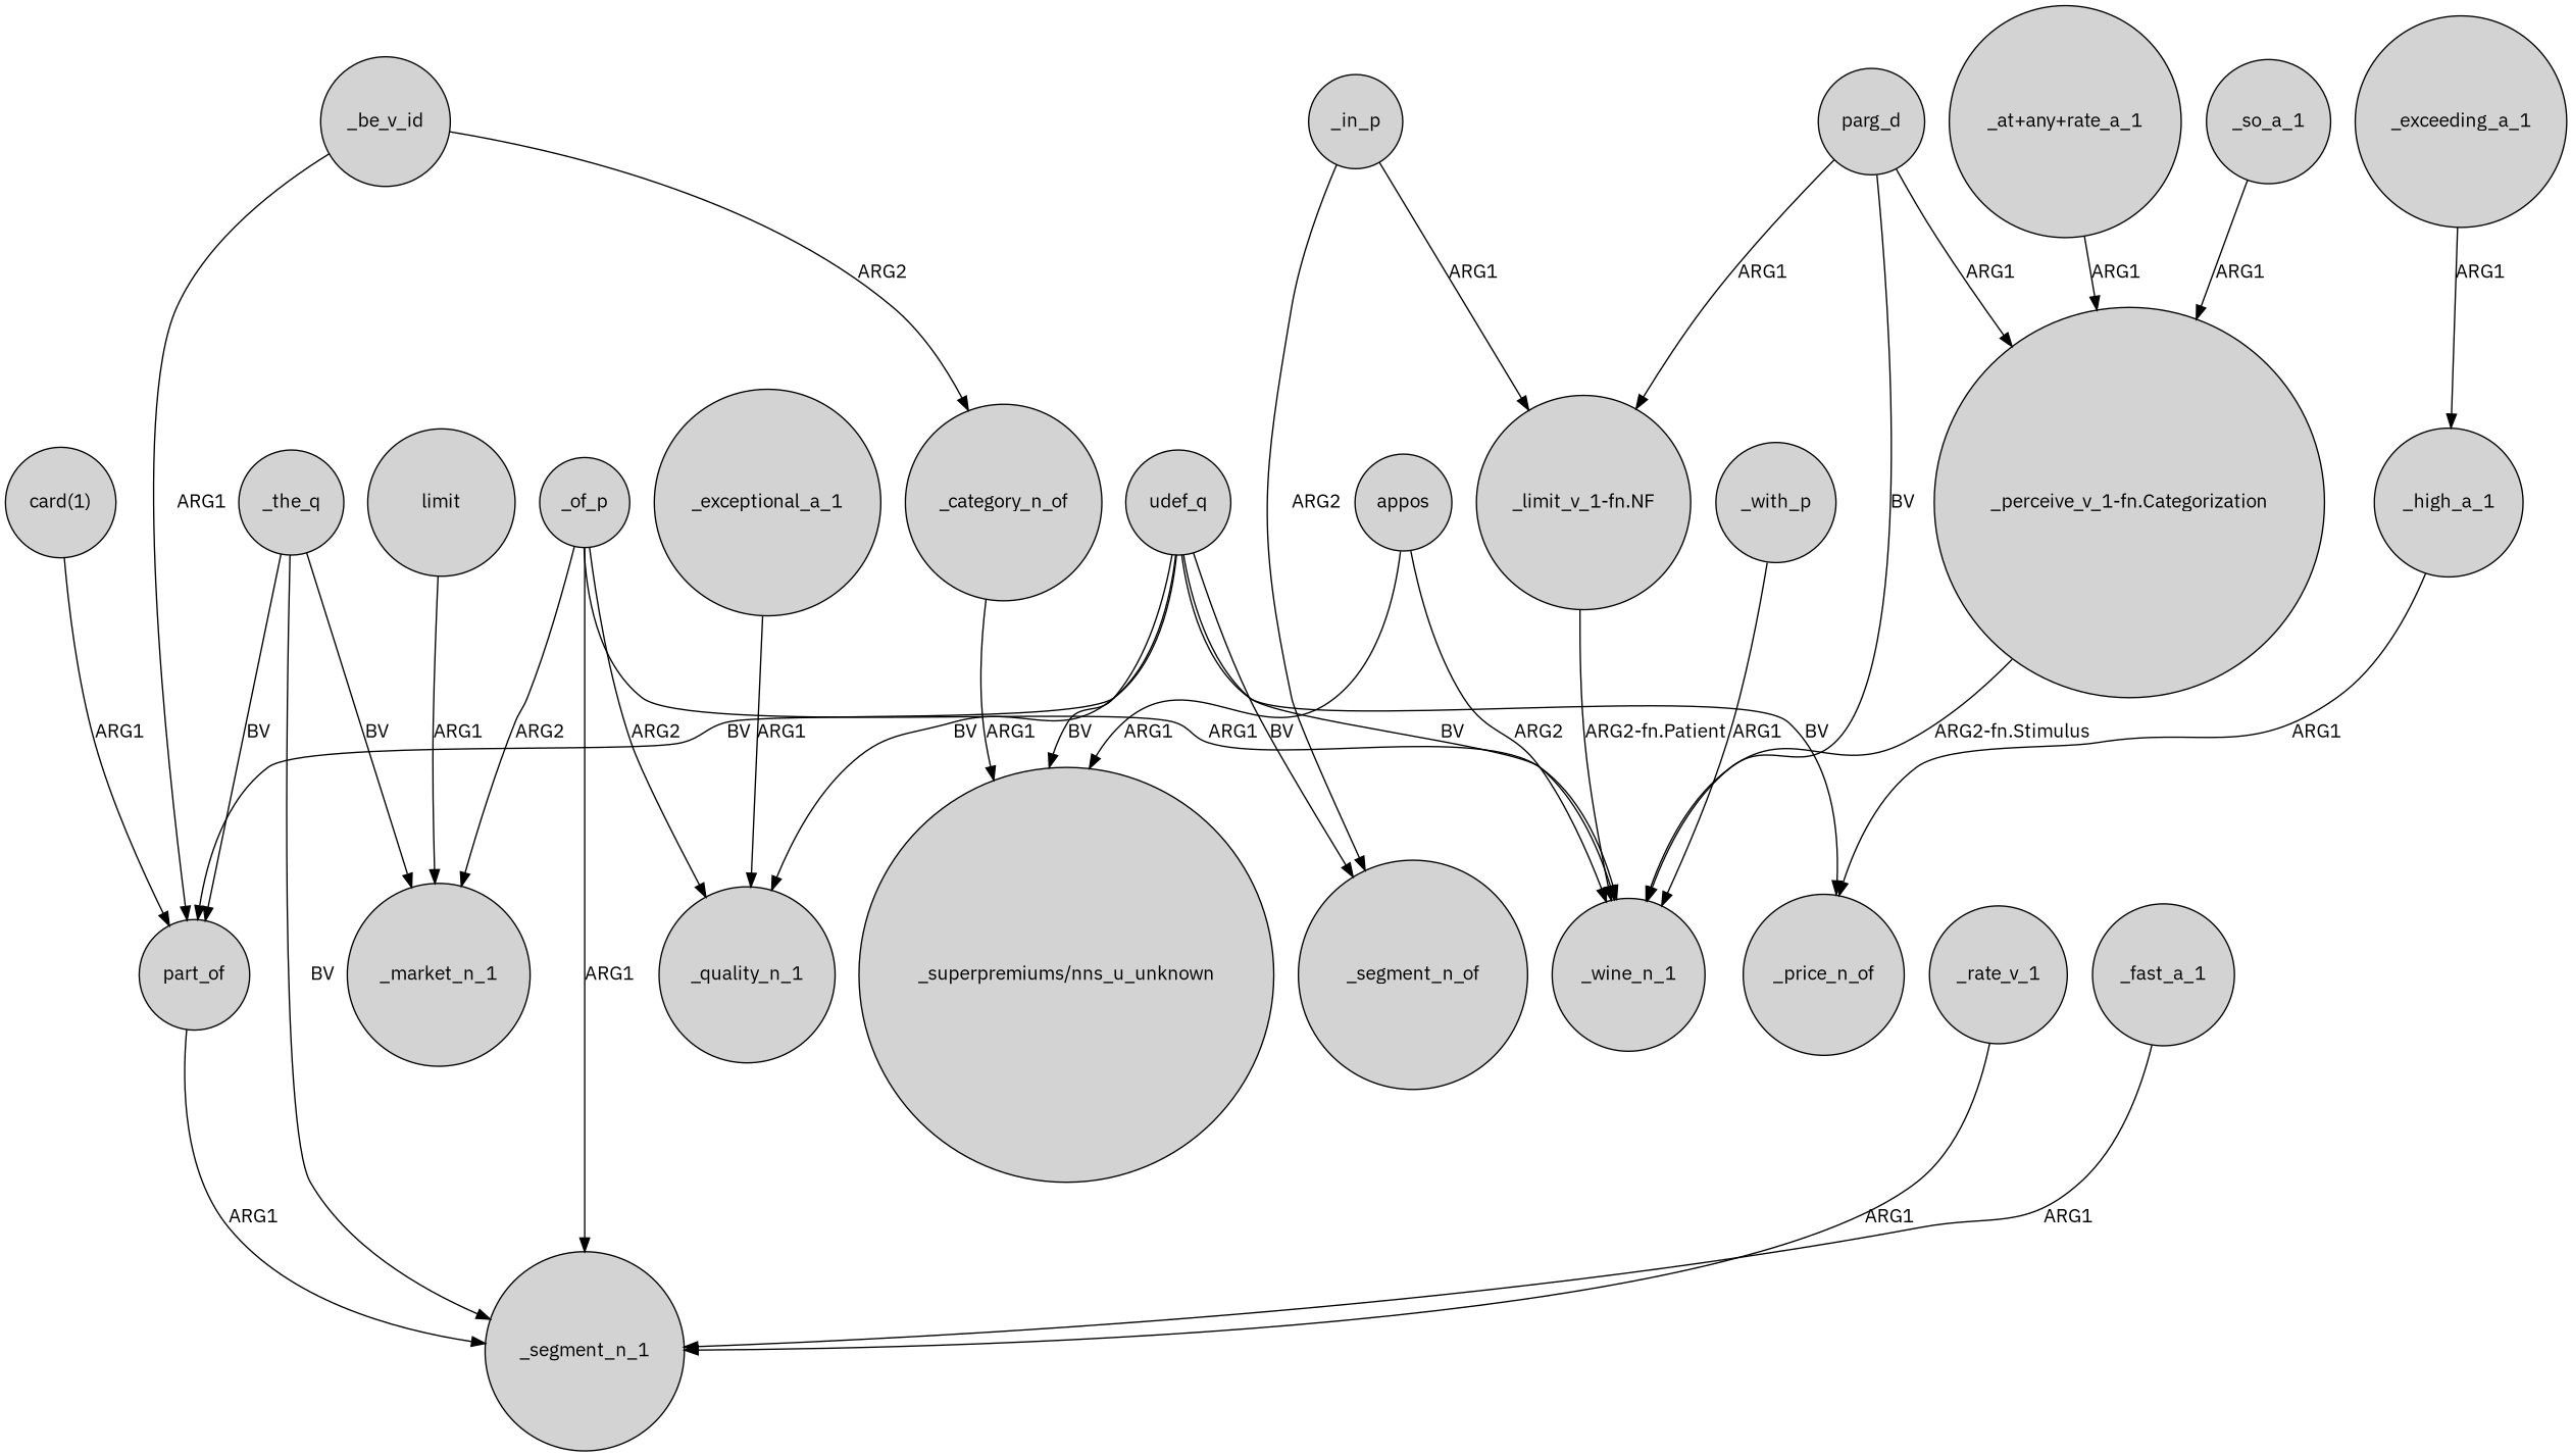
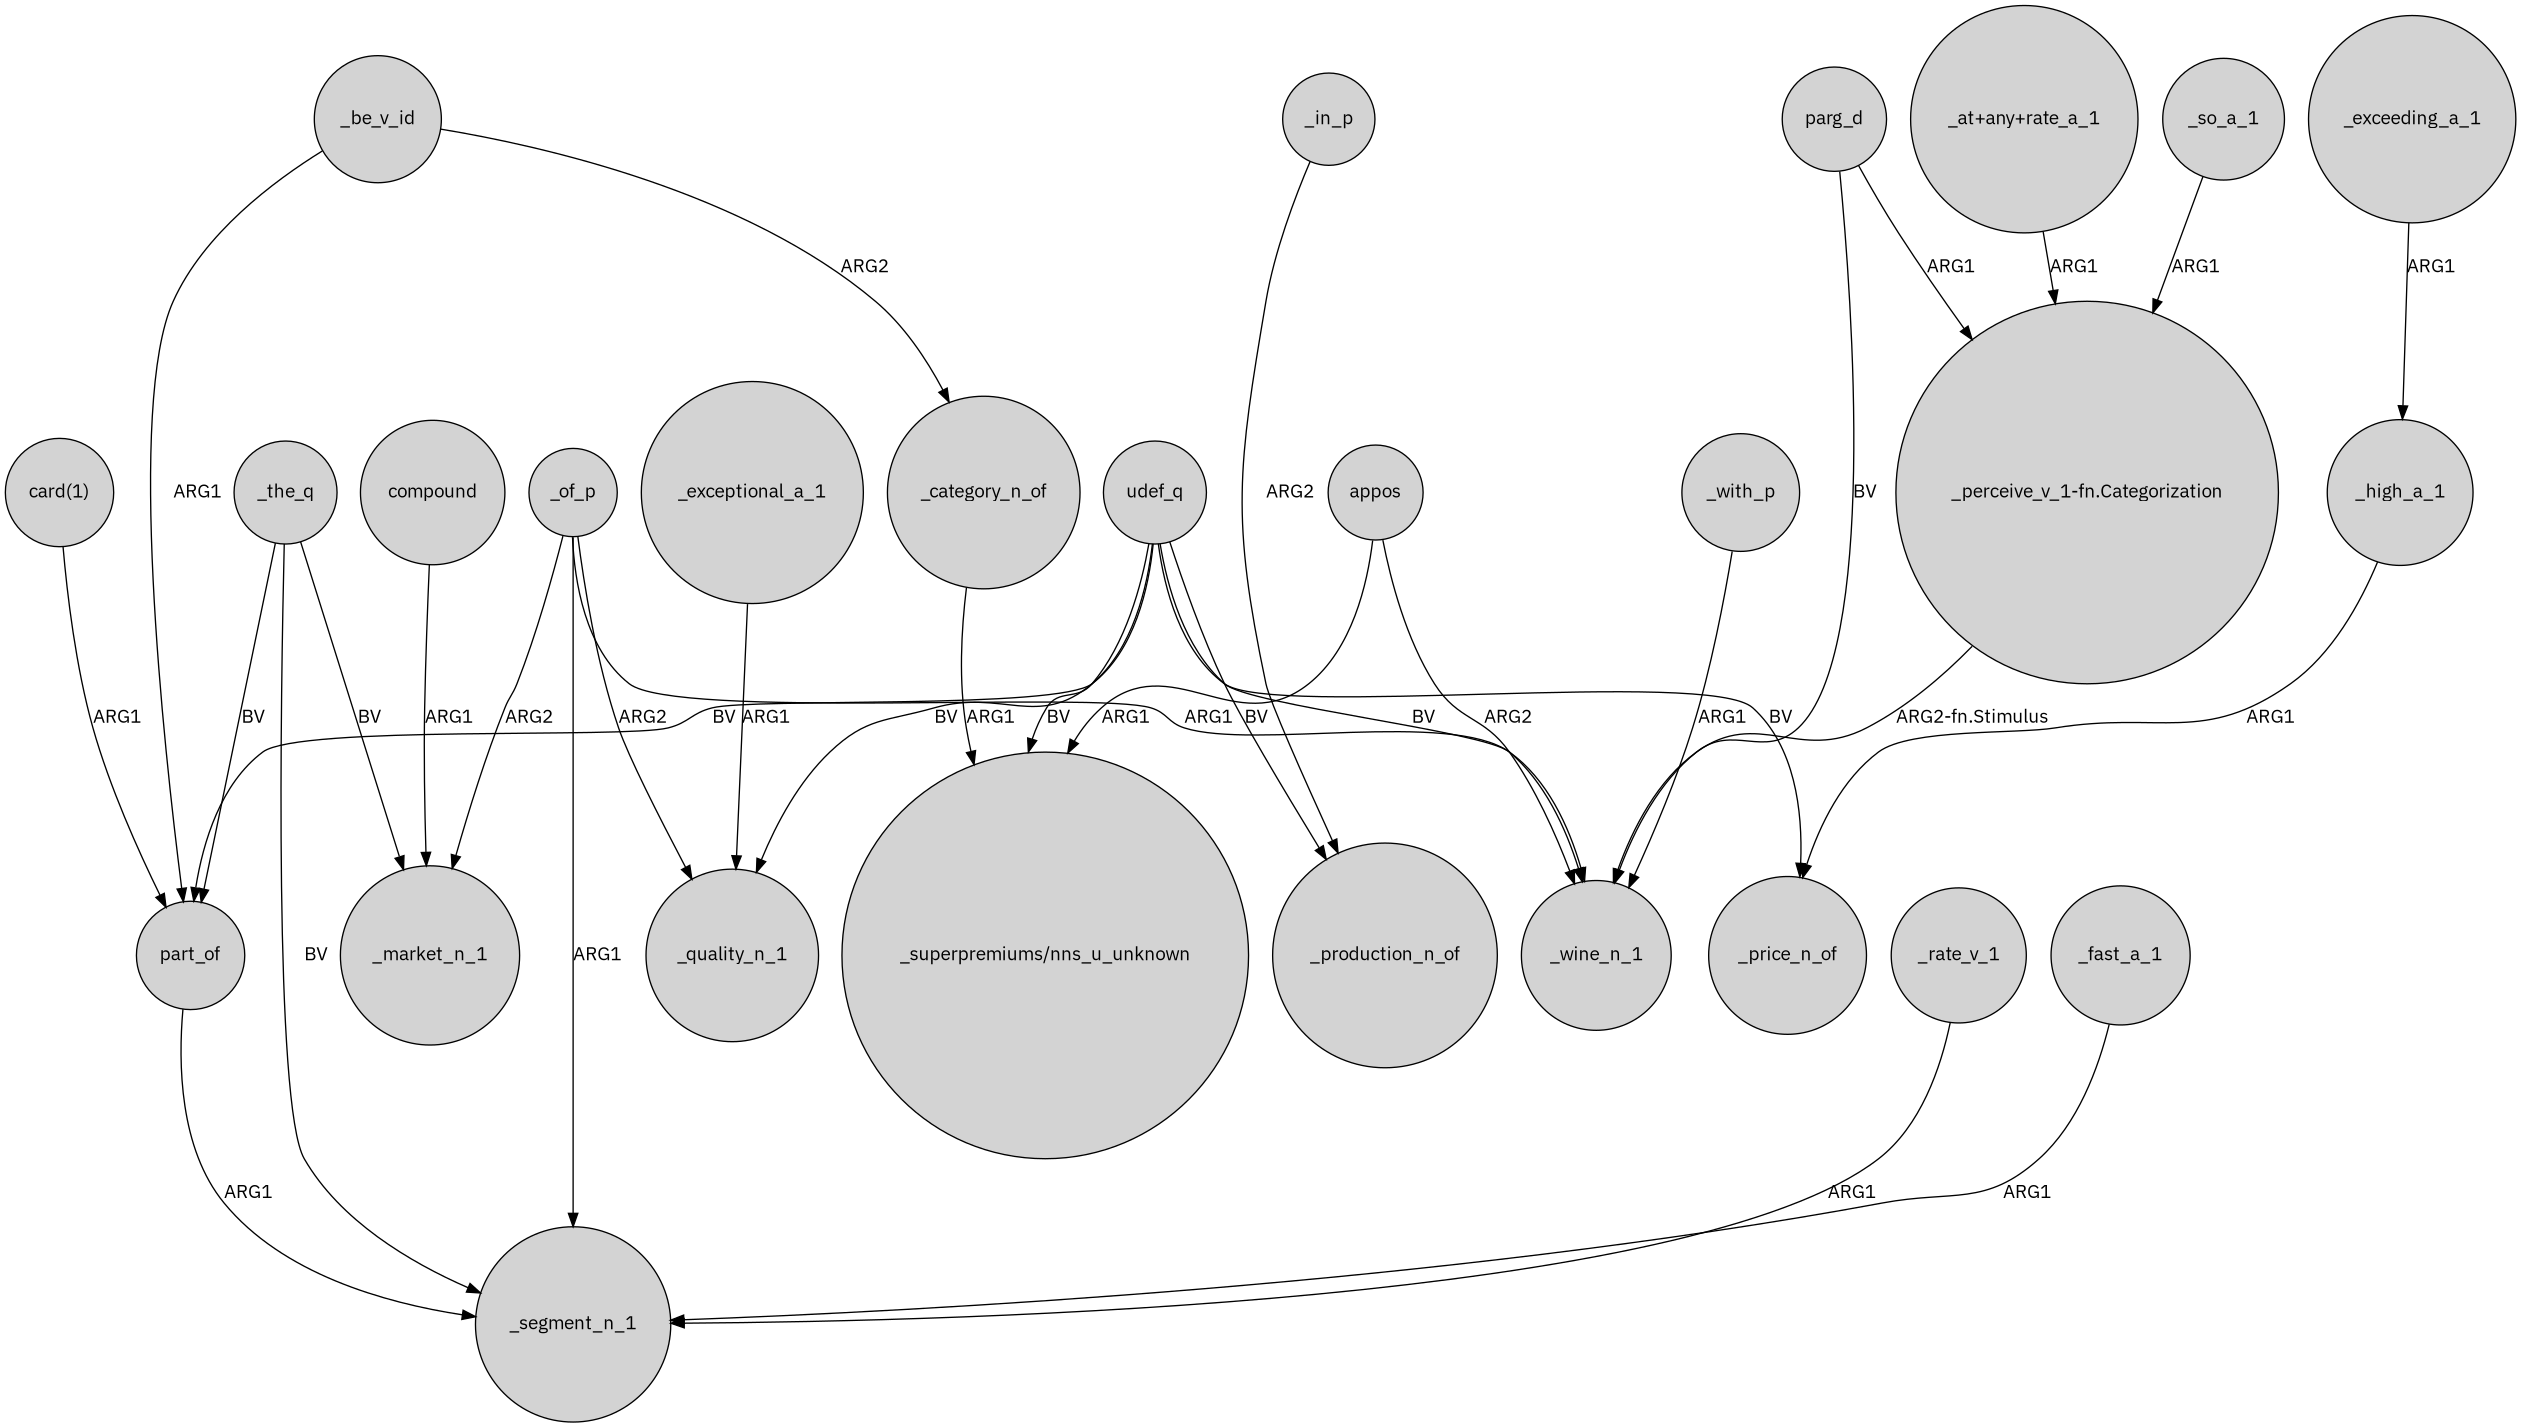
  digraph {
    fontname="IBM Plex Sans"
    node [fontname="IBM Plex Sans" shape=circle style=filled]
    edge [fontname="IBM Plex Sans"]
    _be_v_id
    part_of
    _category_n_of
    _segment_n_1
    "_superpremiums/nns_u_unknown"
    udef_q
-   _production_n_of [label=_segment_n_of]
+   _production_n_of
    _quality_n_1
    _price_n_of
    _wine_n_1
    _the_q
    _market_n_1
    n13 [label=_rate_v_1]
    _so_a_1
    "_perceive_v_1-fn.Categorization"
-   "_limit_v_1-fn.NF"
    _exceeding_a_1
    _high_a_1
    parg_d
    _fast_a_1
    _with_p
    _of_p
    appos
-   compound [label=limit]
+   compound
    _in_p
    "_at+any+rate_a_1"
    "card(1)"
    _exceptional_a_1
    _be_v_id -> part_of [label=ARG1]
    _be_v_id -> _category_n_of [label=ARG2]
    part_of -> _segment_n_1 [label=ARG1]
    _category_n_of -> "_superpremiums/nns_u_unknown" [label=ARG1]
    udef_q -> part_of [label=BV]
    udef_q -> "_superpremiums/nns_u_unknown" [label=BV]
    udef_q -> _production_n_of [label=BV]
    udef_q -> _quality_n_1 [label=BV]
    udef_q -> _price_n_of [label=BV]
    udef_q -> _wine_n_1 [label=BV]
    _the_q -> part_of [label=BV]
    _the_q -> _segment_n_1 [label=BV]
    _the_q -> _market_n_1 [label=BV]
    n13 -> _segment_n_1 [label=ARG1]
    _so_a_1 -> "_perceive_v_1-fn.Categorization" [label=ARG1]
    "_perceive_v_1-fn.Categorization" -> _wine_n_1 [label="ARG2-fn.Stimulus"]
-   "_limit_v_1-fn.NF" -> _wine_n_1 [label="ARG2-fn.Patient"]
    _exceeding_a_1 -> _high_a_1 [label=ARG1]
    _high_a_1 -> _price_n_of [label=ARG1]
    parg_d -> _wine_n_1 [label=BV]
    parg_d -> "_perceive_v_1-fn.Categorization" [label=ARG1]
-   parg_d -> "_limit_v_1-fn.NF" [label=ARG1]
    _fast_a_1 -> _segment_n_1 [label=ARG1]
    _with_p -> _wine_n_1 [label=ARG1]
    _of_p -> _segment_n_1 [label=ARG1]
    _of_p -> _quality_n_1 [label=ARG2]
    _of_p -> _wine_n_1 [label=ARG1]
    _of_p -> _market_n_1 [label=ARG2]
    appos -> "_superpremiums/nns_u_unknown" [label=ARG1]
    appos -> _wine_n_1 [label=ARG2]
    compound -> _market_n_1 [label=ARG1]
    _in_p -> _production_n_of [label=ARG2]
-   _in_p -> "_limit_v_1-fn.NF" [label=ARG1]
    "_at+any+rate_a_1" -> "_perceive_v_1-fn.Categorization" [label=ARG1]
    "card(1)" -> part_of [label=ARG1]
    _exceptional_a_1 -> _quality_n_1 [label=ARG1]
  }
